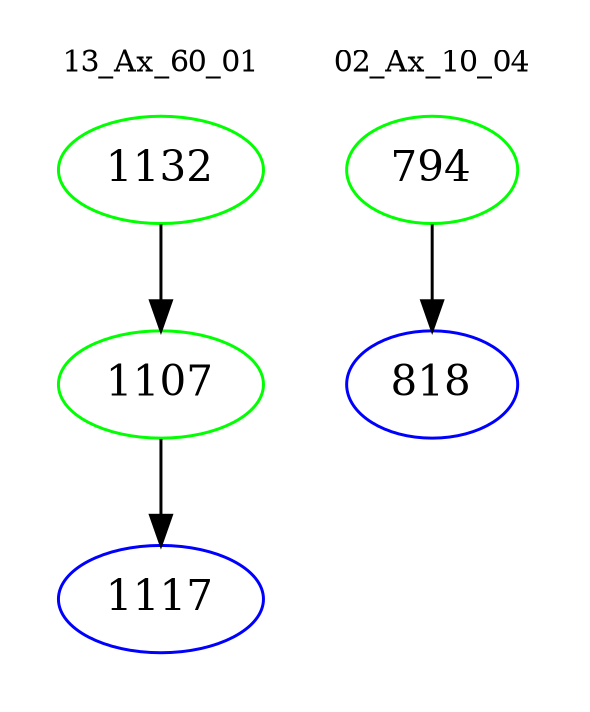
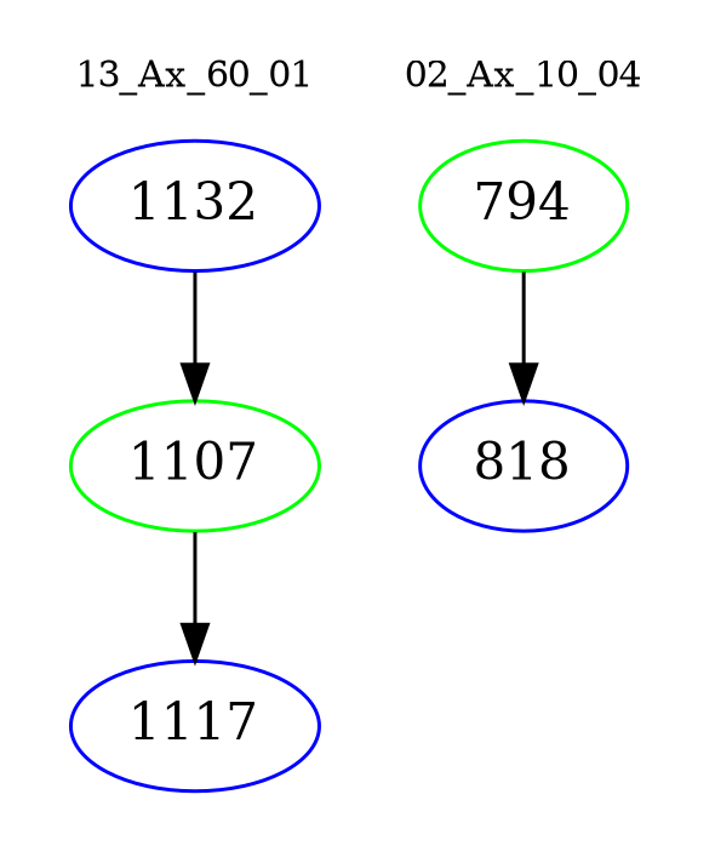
  digraph {
    node [color=blue]
    edge [color=black]
-   n1 [color=green label=1132]
+   n1 [label=1132]
    n2 [color=green label=1107]
    n3 [label=1117]
    n4 [color=green label=794]
    n5 [label=818]
    subgraph cluster_1 {
      color=white
      fontsize=10
      label="13_Ax_60_01"
      n1
      n2
      n3
    }
    subgraph cluster_2 {
      color=white
      fontsize=10
      label="02_Ax_10_04"
      n4
      n5
    }
    n1 -> n2
    n2 -> n3
    n4 -> n5
  }
